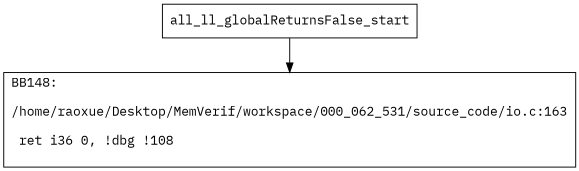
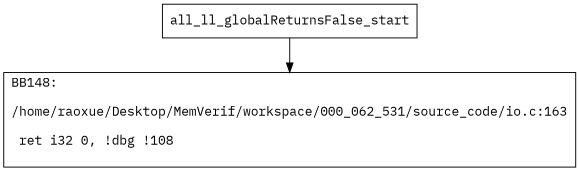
  digraph {
    fontname="IBM Plex Mono"
    node [shape=record fontname="IBM Plex Mono"]
    n1 [label="{all_ll_globalReturnsFalse_start}"]
-   n2 [label="{BB148:\l\l/home/raoxue/Desktop/MemVerif/workspace/000_062_531/source_code/io.c:163\l\n  ret i36 0, !dbg !108\l\n}"]
+   n2 [label="{BB148:\l\l/home/raoxue/Desktop/MemVerif/workspace/000_062_531/source_code/io.c:163\l\n  ret i32 0, !dbg !108\l\n}"]
    n1 -> n2 [fontname="IBM Plex Mono"]
  }
